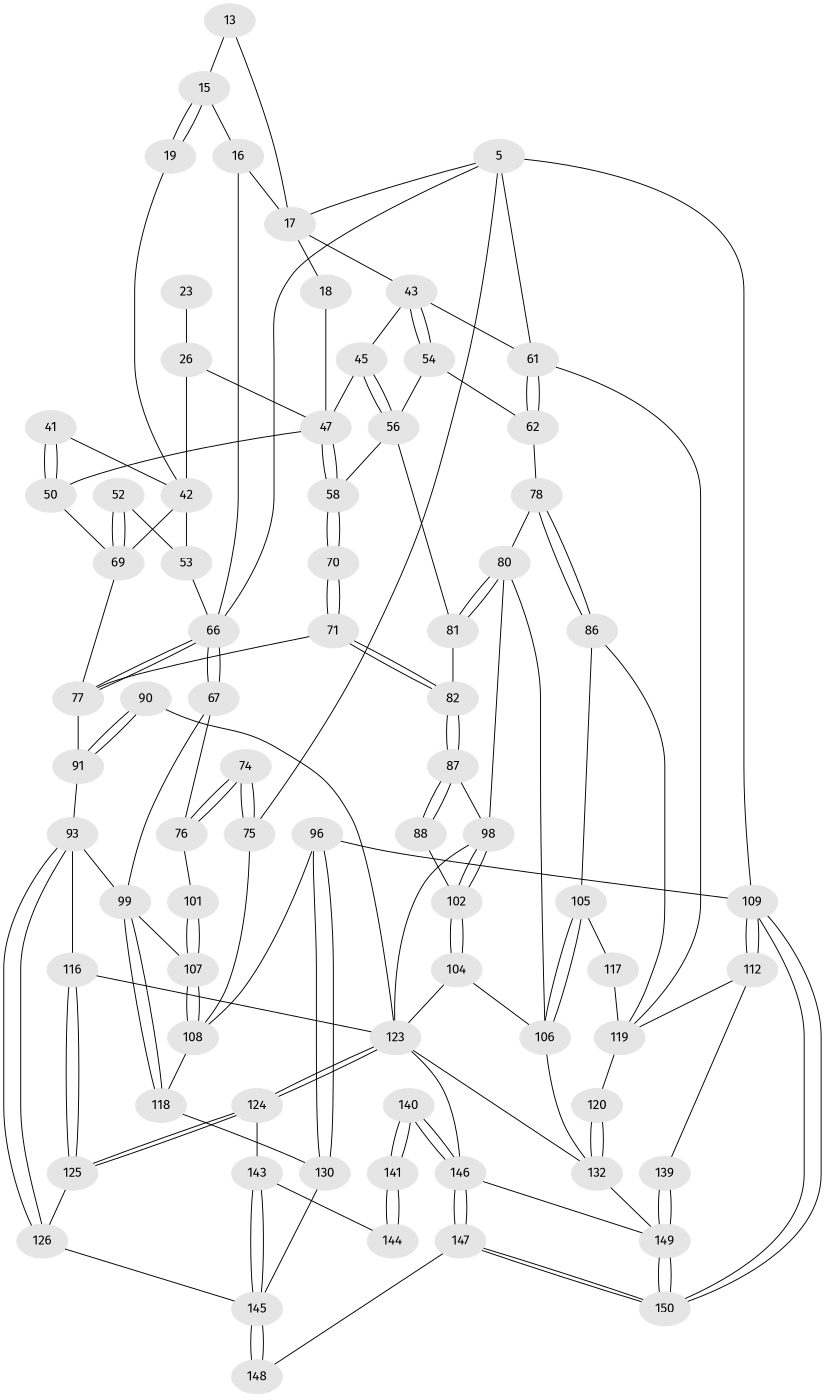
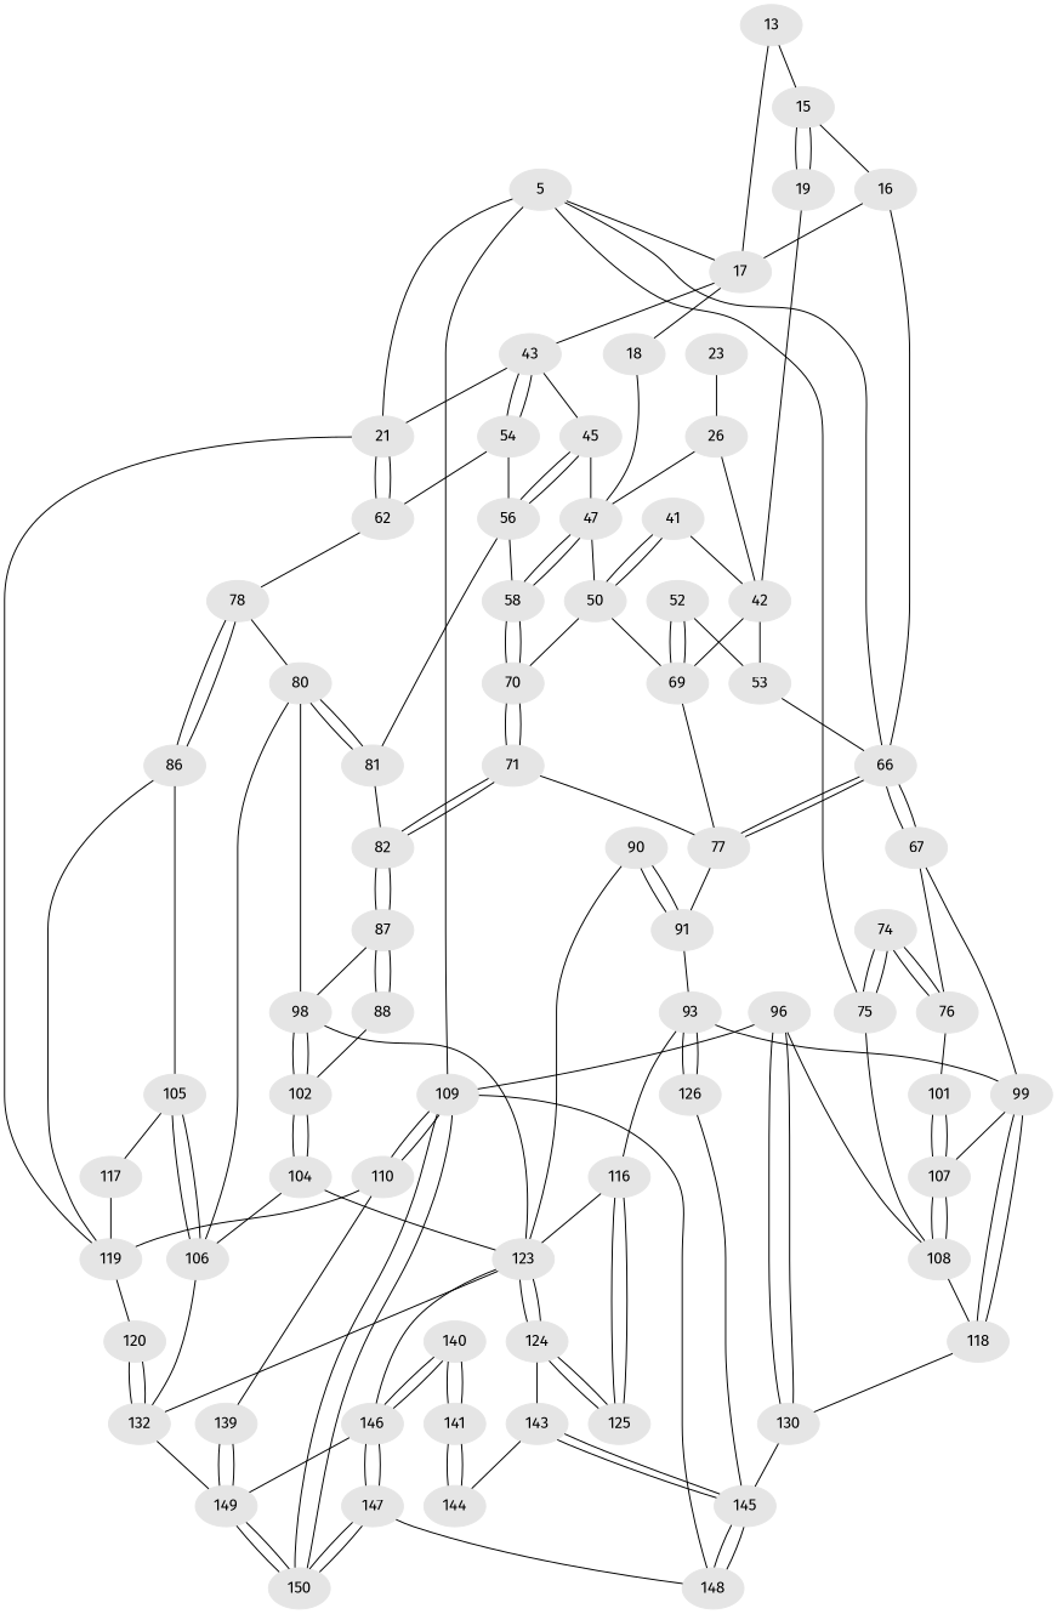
  graph {
    fontname="Fira Sans"
    node [color=gray90 fontname="Fira Sans" style=filled]
    edge [fontname="Fira Sans"]
    5 [super="+4"]
    17 [super="+3+14"]
-   61 [super="+36"]
+   61 [super="+36" label=21]
    66 [super="+63+32"]
    75 [super="+60+27"]
    109 [super="+97"]
    18
    43 [super="+35"]
    62
    119 [super="+111+112"]
    67
    77 [super="+73"]
    108 [super="+95"]
-   110 [label=112]
+   110
    148
    150
    13
    15 [super="+12"]
    16 [super="+8"]
    19
    42 [super="+21"]
    47 [super="+46"]
    45 [super="+44"]
    54
    50 [super="+49+40"]
    58
    53 [super="+37"]
    69 [super="+57+51"]
    26 [super="+22"]
    23
    41
    70
    56 [super="+55"]
    81
    71
    52
    78
    82
    120
    80 [super="+79"]
    86
    76 [super="+68+64"]
    99 [super="+94"]
    101
    91 [super="+84+83"]
    107 [super="+100"]
    118
    87
    74 [super="+65+59"]
    93 [super="+92"]
    98
    106 [super="+103"]
    105
    102
    123 [super="+114+115+89"]
    132 [super="+122+121"]
    88
    117
    104
    124
    146 [super="+135+136"]
    90
    116
    126
    125
    145 [super="+131+128"]
    96
    130 [super="+129"]
    149 [super="+134+133"]
    139
    143 [super="+138"]
    147
    144 [super="+142"]
    140
    141
    5 -- 17
    5 -- 61
    5 -- 66
    5 -- 75
    5 -- 109 [weight=2]
    17 -- 18 [weight=2]
    17 -- 43
    61 -- 62
    61 -- 62
    61 -- 119
    66 -- 67
    66 -- 67
    66 -- 77
    66 -- 77
    75 -- 108
    109 -- 110
    109 -- 110
+   109 -- 148
    109 -- 150
    109 -- 150
    18 -- 47
    43 -- 61
    43 -- 45 [weight=2]
    43 -- 54
    43 -- 54
    62 -- 78
    119 -- 120
    67 -- 76
    67 -- 99
    77 -- 91 [weight=2]
    108 -- 118
    110 -- 119
    110 -- 139
    13 -- 17
    13 -- 15
    15 -- 16 [weight=2]
    15 -- 19 [weight=2]
    15 -- 19
    16 -- 17
    16 -- 66 [weight=2]
    19 -- 42
    42 -- 53
    42 -- 69
    47 -- 50 [weight=2]
    47 -- 58
    47 -- 58
    45 -- 47 [weight=2]
    45 -- 56
    45 -- 56
    54 -- 62
    54 -- 56
    50 -- 69
+   50 -- 70
    58 -- 70
    58 -- 70
    53 -- 66 [weight=2]
    69 -- 77
    26 -- 42
    26 -- 47
    23 -- 26 [weight=2]
    41 -- 42
    41 -- 50 [weight=2]
    41 -- 50
    70 -- 71
    70 -- 71
    56 -- 58
    56 -- 81
    81 -- 82
    71 -- 77
    71 -- 82
    71 -- 82
    52 -- 53
    52 -- 69 [weight=2]
    52 -- 69
    78 -- 80
    78 -- 86
    78 -- 86
    82 -- 87
    82 -- 87
    120 -- 132 [weight=2]
    120 -- 132
    80 -- 81
    80 -- 81
    80 -- 98
    80 -- 106
    86 -- 119
    86 -- 105
    76 -- 101
    99 -- 107
    99 -- 118
    99 -- 118
    101 -- 107 [weight=2]
    101 -- 107
    91 -- 93
    107 -- 108
    107 -- 108
    118 -- 130
    87 -- 98
    87 -- 88
    87 -- 88
    74 -- 75 [weight=3]
    74 -- 75
    74 -- 76 [weight=3]
    74 -- 76
    93 -- 99
    93 -- 116
    93 -- 126
    93 -- 126
    98 -- 102
    98 -- 102
    98 -- 123
    106 -- 132
    105 -- 106
    105 -- 106
    105 -- 117
    102 -- 104
    102 -- 104
    123 -- 132
    123 -- 124
    123 -- 124
    123 -- 146
    132 -- 149
    88 -- 102
    117 -- 119 [weight=2]
    104 -- 106
    104 -- 123
    124 -- 125
    124 -- 125
    124 -- 143
    146 -- 149
    146 -- 147
    146 -- 147
    90 -- 91 [weight=2]
    90 -- 91
    90 -- 123
    116 -- 123
    116 -- 125
    116 -- 125
    126 -- 145
-   125 -- 126
    145 -- 148
    145 -- 148
    96 -- 109
    96 -- 108
    96 -- 130
    96 -- 130
    130 -- 145 [weight=2]
    149 -- 150
    149 -- 150
    139 -- 149 [weight=2]
    139 -- 149
    143 -- 145 [weight=2]
    143 -- 145
    143 -- 144 [weight=2]
    147 -- 148
    147 -- 150
    147 -- 150
    140 -- 146 [weight=2]
    140 -- 146
    140 -- 141
    140 -- 141
    141 -- 144 [weight=2]
    141 -- 144
  }
